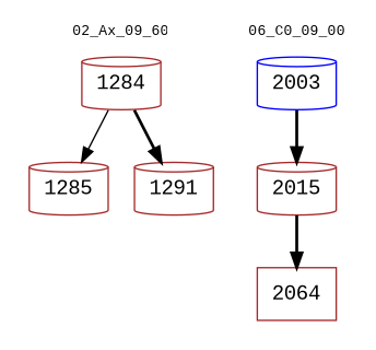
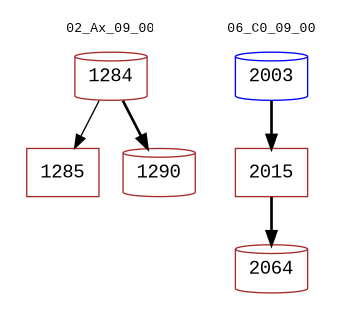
  digraph {
    fontname="Liberation Mono"
    node [color=brown fontname="Liberation Mono" shape=cylinder]
    edge [color=black fontname="Liberation Mono" style=bold]
    n1 [label=1284]
-   n2 [label=1285]
-   n3 [label=1291]
-   n4 [label=2015]
+   n2 [label=1285 shape=box]
+   n3 [label=1290]
+   n4 [label=2015 shape=box]
    n5 [color=blue label=2003]
-   n6 [label=2064 shape=box]
+   n6 [label=2064]
    subgraph cluster_1 {
      color=white
      fontsize=10
-     label="02_Ax_09_60"
+     label="02_Ax_09_00"
      n1
      n2
      n3
    }
    subgraph cluster_2 {
      color=white
      fontsize=10
      label="06_C0_09_00"
      n4
      n5
      n6
    }
    n1 -> n2 [style=solid]
    n1 -> n3
    n4 -> n6
    n5 -> n4
  }
